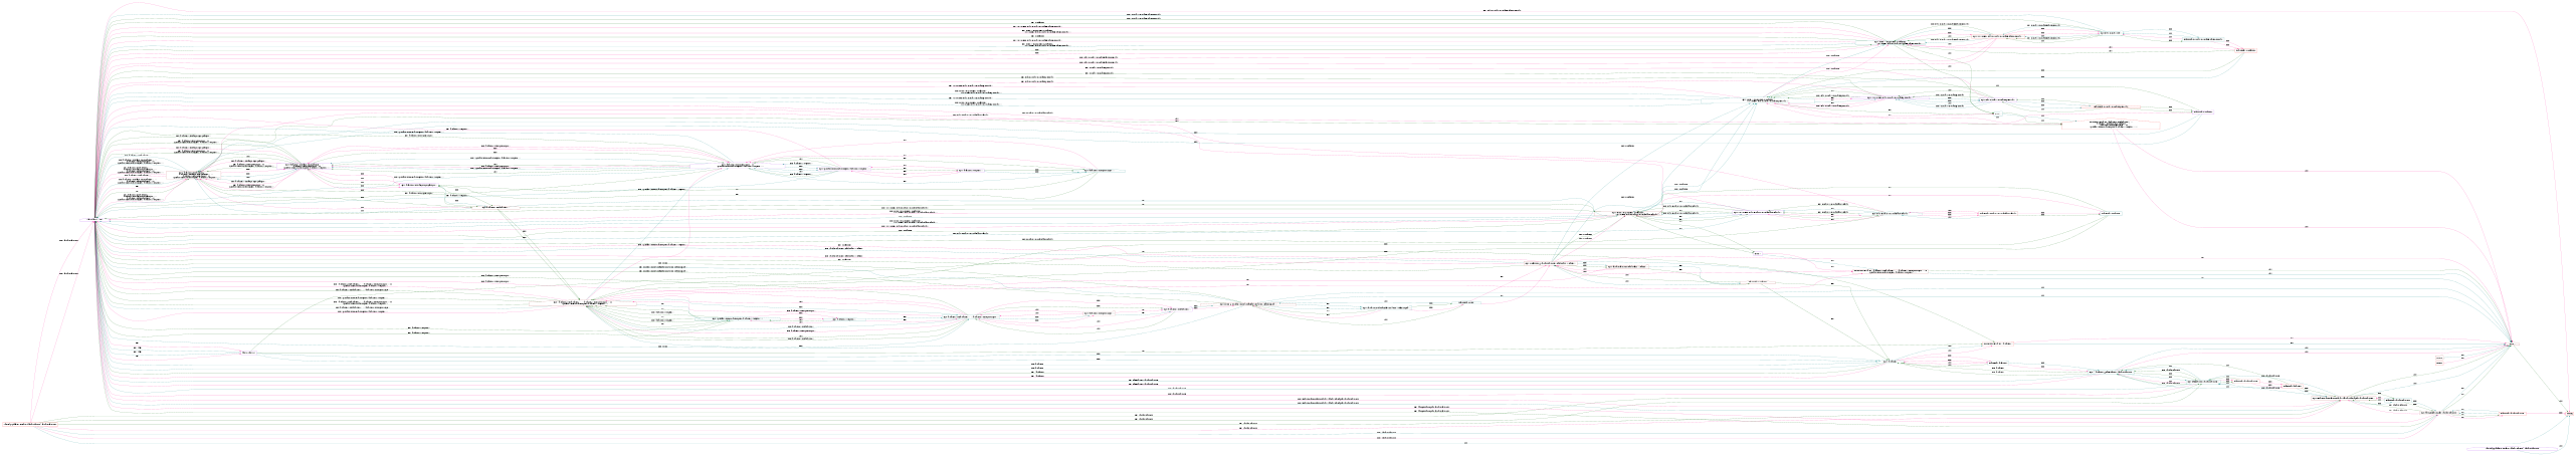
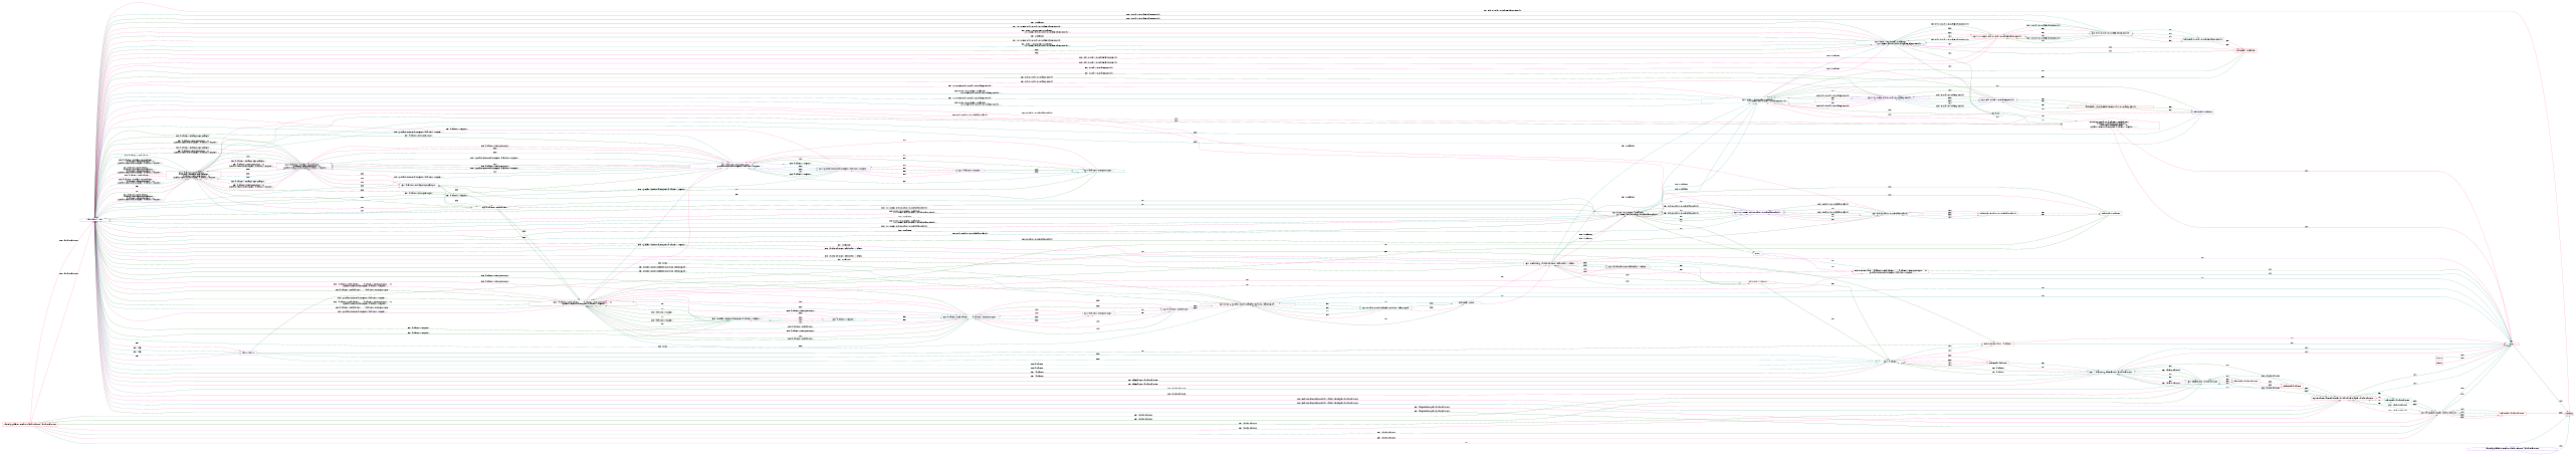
  digraph {
    fontname="DejaVu Sans Mono"
    rankdir=LR
    node [color=teal fontname="DejaVu Sans Mono" shape=folder]
    edge [color=darkgreen fontname="DejaVu Sans Mono"]
    n1 [color=purple label="(MethodReturn,void)" shape=house]
    n2 [color=brown label="(Call,extension->is_extension() ||\n      extension->is_legacy_packaged_app() ||\n      (extension->is_platform_app() &&\n       Manifest::IsComponentLocation(extension->location())))"]
    n3 [label="(Call,policy->GrantOrigin(process_id,\n                        url::Origin(GURL(chrome::kChromeUIExtensionIconURL))))" shape=box]
    n4 [color=purple label="(Return,return;)" shape=box]
    1000106 [color=red shape=box]
    n6 [color=red label="(ControlStructure,if (extension->is_extension() ||\n      extension->is_legacy_packaged_app() ||\n      (extension->is_platform_app() &&\n       Manifest::IsComponentLocation(extension->location()))))" shape=house]
    n7 [color=brown label="(Call,extension->is_extension())" shape=house]
    n8 [color=purple label="(Call,extension->is_legacy_packaged_app() ||\n      (extension->is_platform_app() &&\n       Manifest::IsComponentLocation(extension->location())))"]
    n9 [label="(Block,)"]
    n10 [color=red label="(Call,url::Origin(GURL(chrome::kChromeUIExtensionIconURL)))" shape=box]
    n11 [label="(Call,!extension)" shape=house]
    n12 [color=red label="(ControlStructure,if (!extension))"]
    n13 [color=brown label="(Call,render_view_host->GetProcess()->GetID())"]
    n14 [color=brown label="(Call,process_id = render_view_host->GetProcess()->GetID())"]
    n15 [color=brown label="(Identifier,process_id)" shape=house]
    n16 [color=brown label="(Call,policy->GrantOrigin(process_id,\n                        url::Origin(GURL(content::kChromeUIResourcesURL))))" shape=box]
    n17 [color=brown label="(Block,)" shape=house]
    n18 [label="(Call,policy->GrantOrigin(process_id,\n                        url::Origin(GURL(chrome::kChromeUIFaviconURL))))" shape=house]
    n19 [color=purple label="(Block,)"]
    n20 [color=purple label="(Call,url::Origin(GURL(content::kChromeUIResourcesURL)))"]
    n21 [color=purple label="(Call,url::Origin(GURL(chrome::kChromeUIFaviconURL)))" shape=house]
    n22 [label="(Identifier,extension)"]
-   n23 [label="(Call,render::ChildProcessSecurityPolicy::GetInstance())"]
+   n23 [label="(Call,content::ChildProcessSecurityPolicy::GetInstance())"]
    n24 [color=brown label="(Call,policy = content::ChildProcessSecurityPolicy::GetInstance())" shape=house]
    n25 [label="(Identifier,policy)" shape=house]
    n26 [color=brown label="(ControlStructure,if ((extension->is_extension() || extension->is_platform_app()) &&\n      Manifest::IsComponentLocation(extension->location())))" shape=box]
    n27 [color=brown label="(Call,extension->is_platform_app())"]
    n28 [label="(Call,extension->is_extension() || extension->is_platform_app())" shape=box]
    n29 [color=purple label="(Call,extension->is_extension())"]
    n30 [color=brown label="(Call,(extension->is_extension() || extension->is_platform_app()) &&\n      Manifest::IsComponentLocation(extension->location()))" shape=house]
    n31 [label="(Call,Manifest::IsComponentLocation(extension->location()))" shape=house]
    n32 [color=purple label="(Call,extension->is_platform_app() &&\n       Manifest::IsComponentLocation(extension->location()))" shape=house]
    n33 [label="(Call,extension->location())" shape=house]
    n34 [label="(Call,extension->is_platform_app())" shape=house]
    n35 [color=purple label="(Call,Manifest::IsComponentLocation(extension->location()))"]
    n36 [label="(Identifier,process_id)"]
    n37 [label="(Call,GURL(content::kChromeUIResourcesURL))" shape=house]
    n38 [color=brown label="(Identifier,content::kChromeUIResourcesURL)"]
    n39 [color=red label="(MethodParameterIn,content::RenderViewHost* render_view_host)"]
    n40 [color=brown label="(Call,ReloadIfTerminated(render_view_host))"]
    n41 [color=brown label="(Call,ExtensionWebContentsObserver::RenderViewCreated(render_view_host))"]
    n42 [label="(Call,GetExtension(render_view_host))" shape=box]
    n43 [color=red label="(Identifier,render_view_host)" shape=box]
    n44 [label="(Identifier,render_view_host)"]
    n45 [label="(Call,* extension = GetExtension(render_view_host))"]
    n46 [color=red label="(Identifier,render_view_host)"]
    n47 [color=purple label="(MethodParameterOut,content::RenderViewHost* render_view_host)" shape=house]
    n48 [color=purple label="(Call,extension->is_legacy_packaged_app())"]
    n49 [color=purple label="(Call,extension->location())" shape=box]
    n50 [color=purple label="(Identifier,process_id)"]
    n51 [color=purple label="(Call,GURL(chrome::kChromeUIFaviconURL))"]
-   n52 [color=red label="(Identifier,chrome::kChromeUIFaviconURL)" shape=house]
+   n52 [color=red label="(Identifier,kChromeUIExtensionIconURL::kChromeUIFaviconURL)" shape=house]
    n53 [color=red label="(Identifier,process_id)"]
-   n54 [label="(Call,GURL(chrome::view))"]
+   n54 [label="(Call,GURL(chrome::kChromeUIExtensionIconURL))"]
    n55 [label="(Identifier,chrome::kChromeUIExtensionIconURL)" shape=box]
    n56 [color=red label="(Identifier,extension)" shape=box]
    1000113 [color=brown]
    1000122 [color=red shape=box]
    n1 -> n2 [color=deeppink label="CFG: "]
    n1 -> n2 [label="CFG: "]
    n1 -> n3 [label="CFG: "]
    n1 -> n3 [color=deeppink label="CFG: "]
    n1 -> n4 [color=deeppink label="CFG: "]
    n1 -> n4 [color=deeppink label="CFG: "]
    n1 -> 1000106 [color=deeppink label="DDG: GURL(chrome::kChromeUIExtensionIconURL)"]
    n2 -> n1 [color=deeppink label="DDG: extension->is_extension() ||\n      extension->is_legacy_packaged_app() ||\n      (extension->is_platform_app() &&\n       Manifest::IsComponentLocation(extension->location()))"]
    n2 -> n1 [color=teal label="DDG: extension->is_extension()"]
    n2 -> n1 [color=teal label="DDG: extension->is_legacy_packaged_app() ||\n      (extension->is_platform_app() &&\n       Manifest::IsComponentLocation(extension->location()))"]
    n2 -> n1 [color=deeppink label="DDG: extension->is_extension() ||\n      extension->is_legacy_packaged_app() ||\n      (extension->is_platform_app() &&\n       Manifest::IsComponentLocation(extension->location()))"]
    n2 -> n1 [color=deeppink label="DDG: extension->is_extension()"]
    n2 -> n1 [color=teal label="DDG: extension->is_legacy_packaged_app() ||\n      (extension->is_platform_app() &&\n       Manifest::IsComponentLocation(extension->location()))"]
    n2 -> n6 [color=deeppink label="AST: "]
    n2 -> n6 [label="AST: "]
    n2 -> n7 [label="CFG: "]
    n2 -> n7 [label="CFG: "]
    n2 -> n8 [color=deeppink label="CFG: "]
    n2 -> n8 [color=teal label="CFG: "]
    n3 -> n1 [label="DDG: process_id"]
    n3 -> n1 [color=deeppink label="DDG: url::Origin(GURL(chrome::kChromeUIExtensionIconURL))"]
    n3 -> n1 [color=deeppink label="DDG: policy->GrantOrigin(process_id,\n                        url::Origin(GURL(chrome::kChromeUIExtensionIconURL)))"]
    n3 -> n1 [label="DDG: process_id"]
    n3 -> n1 [color=deeppink label="DDG: url::Origin(GURL(chrome::kChromeUIExtensionIconURL))"]
    n3 -> n1 [color=teal label="DDG: policy->GrantOrigin(process_id,\n                        url::Origin(GURL(chrome::kChromeUIExtensionIconURL)))"]
    n3 -> n9 [label="AST: "]
    n3 -> n9 [label="AST: "]
    n3 -> n10 [color=teal label="CFG: "]
    n3 -> n10 [color=deeppink label="CFG: "]
    n4 -> n1 [color=teal label="DDG: <RET>"]
    n4 -> n1 [color=teal label="DDG: <RET>"]
    n4 -> n11 [color=teal label="CFG: "]
    n4 -> n11 [color=teal label="CFG: "]
    n4 -> n12 [label="AST: "]
    n4 -> n12 [label="AST: "]
    n6 -> n17 [color=deeppink label="AST: "]
    n6 -> n17 [color=deeppink label="AST: "]
    n7 -> n2 [color=deeppink label="AST: "]
    n7 -> n2 [color=teal label="AST: "]
    n7 -> n16 [label="CFG: "]
    n7 -> n16 [color=teal label="CFG: "]
    n7 -> n30 [label="CFG: "]
    n7 -> n30 [label="CFG: "]
    n8 -> n1 [label="DDG: extension->is_platform_app() &&\n       Manifest::IsComponentLocation(extension->location())"]
    n8 -> n1 [color=deeppink label="DDG: extension->is_legacy_packaged_app()"]
    n8 -> n1 [label="DDG: extension->is_platform_app() &&\n       Manifest::IsComponentLocation(extension->location())"]
    n8 -> n1 [label="DDG: extension->is_legacy_packaged_app()"]
    n8 -> n2 [color=teal label="AST: "]
    n8 -> n2 [color=deeppink label="DDG: extension->is_legacy_packaged_app()"]
    n8 -> n2 [color=deeppink label="DDG: extension->is_platform_app() &&\n       Manifest::IsComponentLocation(extension->location())"]
    n8 -> n2 [label="AST: "]
    n8 -> n2 [color=deeppink label="DDG: extension->is_legacy_packaged_app()"]
    n8 -> n2 [label="DDG: extension->is_platform_app() &&\n       Manifest::IsComponentLocation(extension->location())"]
    n8 -> n32 [color=deeppink label="CFG: "]
    n8 -> n32 [label="CFG: "]
    n8 -> n48 [color=deeppink label="CFG: "]
    n8 -> n48 [color=deeppink label="CFG: "]
    n9 -> n6 [label="AST: "]
    n9 -> n6 [color=teal label="AST: "]
    n10 -> n1 [color=deeppink label="DDG: GURL(chrome::kChromeUIExtensionIconURL)"]
    n10 -> n1 [color=deeppink label="DDG: GURL(chrome::kChromeUIExtensionIconURL)"]
    n10 -> n3 [label="AST: "]
    n10 -> n3 [color=teal label="DDG: GURL(chrome::kChromeUIExtensionIconURL)"]
    n10 -> n3 [color=deeppink label="AST: "]
    n10 -> n3 [label="DDG: GURL(chrome::kChromeUIExtensionIconURL)"]
    n10 -> n54 [color=deeppink label="CFG: "]
    n10 -> n54 [color=deeppink label="CFG: "]
    n11 -> n1 [label="DDG: !extension"]
    n11 -> n1 [color=teal label="DDG: extension"]
    n11 -> n1 [color=deeppink label="DDG: !extension"]
    n11 -> n1 [color=teal label="DDG: extension"]
    n11 -> n12 [color=teal label="AST: "]
    n11 -> n12 [color=deeppink label="AST: "]
    n11 -> n22 [color=deeppink label="CFG: "]
    n11 -> n22 [color=deeppink label="CFG: "]
    n12 -> n17 [color=teal label="AST: "]
    n12 -> n17 [color=deeppink label="AST: "]
    n13 -> n14 [color=deeppink label="AST: "]
    n13 -> n14 [color=deeppink label="AST: "]
    n13 -> n15 [color=teal label="CFG: "]
    n13 -> n15 [label="CFG: "]
    n14 -> n1 [color=deeppink label="DDG: render_view_host->GetProcess()->GetID()"]
    n14 -> n1 [color=deeppink label="DDG: process_id"]
    n14 -> n1 [color=teal label="DDG: render_view_host->GetProcess()->GetID()"]
    n14 -> n1 [label="DDG: process_id"]
    n14 -> n13 [color=teal label="CFG: "]
    n14 -> n13 [label="CFG: "]
    n14 -> n16 [label="DDG: process_id"]
    n14 -> n16 [color=deeppink label="DDG: process_id"]
    n14 -> n17 [color=teal label="AST: "]
    n14 -> n17 [color=deeppink label="AST: "]
    n14 -> n18 [color=teal label="DDG: process_id"]
    n14 -> n18 [color=teal label="DDG: process_id"]
    n15 -> n11 [label="CFG: "]
    n15 -> n11 [label="CFG: "]
    n15 -> n14 [label="AST: "]
    n15 -> n14 [color=teal label="AST: "]
    n16 -> n1 [label="DDG: url::Origin(GURL(content::kChromeUIResourcesURL))"]
    n16 -> n1 [color=teal label="DDG: process_id"]
    n16 -> n1 [color=teal label="DDG: policy->GrantOrigin(process_id,\n                        url::Origin(GURL(content::kChromeUIResourcesURL)))"]
    n16 -> n1 [color=deeppink label="DDG: url::Origin(GURL(content::kChromeUIResourcesURL))"]
    n16 -> n1 [label="DDG: process_id"]
    n16 -> n1 [color=deeppink label="DDG: policy->GrantOrigin(process_id,\n                        url::Origin(GURL(content::kChromeUIResourcesURL)))"]
    n16 -> n18 [color=teal label="DDG: process_id"]
    n16 -> n18 [color=teal label="DDG: process_id"]
    n16 -> n19 [label="AST: "]
    n16 -> n19 [label="AST: "]
    n16 -> n20 [color=teal label="CFG: "]
    n16 -> n20 [label="CFG: "]
    n17 -> 1000106 [label="AST: "]
    n18 -> n1 [color=deeppink label="DDG: url::Origin(GURL(chrome::kChromeUIFaviconURL))"]
    n18 -> n1 [color=teal label="DDG: policy->GrantOrigin(process_id,\n                        url::Origin(GURL(chrome::kChromeUIFaviconURL)))"]
    n18 -> n1 [color=teal label="DDG: url::Origin(GURL(chrome::kChromeUIFaviconURL))"]
    n18 -> n1 [color=teal label="DDG: policy->GrantOrigin(process_id,\n                        url::Origin(GURL(chrome::kChromeUIFaviconURL)))"]
    n18 -> n3 [color=teal label="DDG: process_id"]
    n18 -> n3 [color=deeppink label="DDG: process_id"]
    n18 -> n9 [label="AST: "]
    n18 -> n9 [color=deeppink label="AST: "]
    n18 -> n21 [color=deeppink label="CFG: "]
    n18 -> n21 [color=teal label="CFG: "]
    n19 -> n26 [color=teal label="AST: "]
    n19 -> n26 [color=deeppink label="AST: "]
    n20 -> n1 [color=deeppink label="DDG: GURL(content::kChromeUIResourcesURL)"]
    n20 -> n1 [color=teal label="DDG: GURL(content::kChromeUIResourcesURL)"]
    n20 -> n16 [color=teal label="AST: "]
    n20 -> n16 [label="DDG: GURL(content::kChromeUIResourcesURL)"]
    n20 -> n16 [label="AST: "]
    n20 -> n16 [color=teal label="DDG: GURL(content::kChromeUIResourcesURL)"]
    n20 -> n37 [color=deeppink label="CFG: "]
    n20 -> n37 [label="CFG: "]
    n21 -> n1 [label="DDG: GURL(chrome::kChromeUIFaviconURL)"]
    n21 -> n1 [color=deeppink label="DDG: GURL(chrome::kChromeUIFaviconURL)"]
    n21 -> n18 [color=deeppink label="AST: "]
    n21 -> n18 [color=deeppink label="DDG: GURL(chrome::kChromeUIFaviconURL)"]
    n21 -> n18 [label="AST: "]
    n21 -> n18 [label="DDG: GURL(chrome::kChromeUIFaviconURL)"]
    n21 -> n51 [color=teal label="CFG: "]
    n21 -> n51 [color=teal label="CFG: "]
    n22 -> n11 [color=deeppink label="AST: "]
    n22 -> n11 [label="AST: "]
    n22 -> n45 [color=teal label="CFG: "]
    n22 -> n45 [color=deeppink label="CFG: "]
    n23 -> n24 [label="AST: "]
    n23 -> n24 [color=deeppink label="AST: "]
    n23 -> n25 [label="CFG: "]
    n23 -> n25 [color=deeppink label="CFG: "]
    n24 -> n1 [color=teal label="DDG: content::ChildProcessSecurityPolicy::GetInstance()"]
    n24 -> n1 [label="DDG: policy"]
    n24 -> n1 [label="DDG: content::ChildProcessSecurityPolicy::GetInstance()"]
    n24 -> n1 [color=teal label="DDG: policy"]
    n24 -> n17 [color=teal label="AST: "]
    n24 -> n17 [color=teal label="AST: "]
    n24 -> n23 [color=teal label="CFG: "]
    n24 -> n23 [color=teal label="CFG: "]
    n25 -> n14 [color=deeppink label="CFG: "]
    n25 -> n14 [color=deeppink label="CFG: "]
    n25 -> n24 [label="AST: "]
    n25 -> n24 [color=teal label="AST: "]
    n26 -> n17 [label="AST: "]
    n26 -> n17 [color=teal label="AST: "]
    n27 -> n28 [color=deeppink label="AST: "]
    n27 -> n28 [color=deeppink label="AST: "]
    n27 -> n29 [color=teal label="CFG: "]
    n27 -> n29 [color=deeppink label="CFG: "]
    n28 -> n1 [label="DDG: extension->is_platform_app()"]
    n28 -> n1 [color=deeppink label="DDG: extension->is_platform_app()"]
    n28 -> n27 [color=teal label="CFG: "]
    n28 -> n27 [color=deeppink label="CFG: "]
    n28 -> n29 [color=deeppink label="CFG: "]
    n28 -> n29 [label="CFG: "]
    n28 -> n30 [color=deeppink label="AST: "]
    n28 -> n30 [color=teal label="DDG: extension->is_extension()"]
    n28 -> n30 [color=deeppink label="DDG: extension->is_platform_app()"]
    n28 -> n30 [label="AST: "]
    n28 -> n30 [label="DDG: extension->is_extension()"]
    n28 -> n30 [color=deeppink label="DDG: extension->is_platform_app()"]
    n29 -> n24 [color=deeppink label="CFG: "]
    n29 -> n24 [color=teal label="CFG: "]
    n29 -> n28 [color=deeppink label="AST: "]
    n29 -> n28 [label="AST: "]
    n30 -> n1 [label="DDG: extension->is_extension() || extension->is_platform_app()"]
    n30 -> n1 [label="DDG: Manifest::IsComponentLocation(extension->location())"]
    n30 -> n1 [label="DDG: (extension->is_extension() || extension->is_platform_app()) &&\n      Manifest::IsComponentLocation(extension->location())"]
    n30 -> n1 [color=teal label="DDG: extension->is_extension() || extension->is_platform_app()"]
    n30 -> n1 [color=deeppink label="DDG: Manifest::IsComponentLocation(extension->location())"]
    n30 -> n1 [color=deeppink label="DDG: (extension->is_extension() || extension->is_platform_app()) &&\n      Manifest::IsComponentLocation(extension->location())"]
    n30 -> n26 [color=deeppink label="AST: "]
    n30 -> n26 [color=deeppink label="AST: "]
    n30 -> n28 [color=teal label="CFG: "]
    n30 -> n28 [color=teal label="CFG: "]
    n30 -> n31 [label="CFG: "]
    n30 -> n31 [color=teal label="CFG: "]
    n30 -> n32 [color=teal label="DDG: Manifest::IsComponentLocation(extension->location())"]
    n30 -> n32 [color=deeppink label="DDG: Manifest::IsComponentLocation(extension->location())"]
    n31 -> n1 [label="DDG: extension->location()"]
    n31 -> n1 [label="DDG: extension->location()"]
    n31 -> n30 [label="AST: "]
    n31 -> n30 [label="DDG: extension->location()"]
    n31 -> n30 [label="AST: "]
    n31 -> n30 [label="DDG: extension->location()"]
    n31 -> n33 [color=deeppink label="CFG: "]
    n31 -> n33 [color=deeppink label="CFG: "]
    n32 -> n1 [color=teal label="DDG: Manifest::IsComponentLocation(extension->location())"]
    n32 -> n1 [label="DDG: extension->is_platform_app()"]
    n32 -> n1 [color=teal label="DDG: Manifest::IsComponentLocation(extension->location())"]
    n32 -> n1 [label="DDG: extension->is_platform_app()"]
    n32 -> n8 [label="AST: "]
    n32 -> n8 [color=deeppink label="DDG: extension->is_platform_app()"]
    n32 -> n8 [color=teal label="DDG: Manifest::IsComponentLocation(extension->location())"]
    n32 -> n8 [label="AST: "]
    n32 -> n8 [color=deeppink label="DDG: extension->is_platform_app()"]
    n32 -> n8 [color=teal label="DDG: Manifest::IsComponentLocation(extension->location())"]
    n32 -> n34 [label="CFG: "]
    n32 -> n34 [color=teal label="CFG: "]
    n32 -> n35 [color=teal label="CFG: "]
    n32 -> n35 [color=teal label="CFG: "]
    n33 -> n28 [color=teal label="CFG: "]
    n33 -> n28 [color=deeppink label="CFG: "]
    n33 -> n31 [label="AST: "]
    n33 -> n31 [color=deeppink label="AST: "]
    n34 -> n32 [color=deeppink label="AST: "]
    n34 -> n32 [color=deeppink label="AST: "]
    n34 -> n48 [label="CFG: "]
    n34 -> n48 [label="CFG: "]
    n35 -> n1 [color=teal label="DDG: extension->location()"]
    n35 -> n1 [color=deeppink label="DDG: extension->location()"]
    n35 -> n32 [color=teal label="AST: "]
    n35 -> n32 [label="DDG: extension->location()"]
    n35 -> n32 [label="AST: "]
    n35 -> n32 [color=teal label="DDG: extension->location()"]
    n35 -> n49 [label="CFG: "]
    n35 -> n49 [color=deeppink label="CFG: "]
    n36 -> n16 [label="AST: "]
    n36 -> n16 [color=deeppink label="AST: "]
    n36 -> n30 [label="CFG: "]
    n36 -> n30 [label="CFG: "]
    n37 -> n1 [label="DDG: content::kChromeUIResourcesURL"]
    n37 -> n1 [color=deeppink label="DDG: content::kChromeUIResourcesURL"]
    n37 -> n20 [color=deeppink label="AST: "]
    n37 -> n20 [label="DDG: content::kChromeUIResourcesURL"]
    n37 -> n20 [color=teal label="AST: "]
    n37 -> n20 [label="DDG: content::kChromeUIResourcesURL"]
    n37 -> n38 [color=deeppink label="CFG: "]
    n37 -> n38 [color=deeppink label="CFG: "]
    n38 -> n36 [label="CFG: "]
    n38 -> n36 [color=deeppink label="CFG: "]
    n38 -> n37 [color=teal label="AST: "]
    n38 -> n37 [color=deeppink label="AST: "]
    n39 -> n1 [color=deeppink label="DDG: render_view_host"]
    n39 -> n1 [color=deeppink label="DDG: render_view_host"]
    n39 -> 1000106 [color=teal label="AST: "]
    n39 -> n40 [color=teal label="DDG: render_view_host"]
    n39 -> n40 [color=deeppink label="DDG: render_view_host"]
    n39 -> n41 [label="DDG: render_view_host"]
    n39 -> n41 [color=deeppink label="DDG: render_view_host"]
    n39 -> n42 [label="DDG: render_view_host"]
    n39 -> n42 [label="DDG: render_view_host"]
    n40 -> n1 [label="DDG: ReloadIfTerminated(render_view_host)"]
    n40 -> n1 [color=deeppink label="DDG: ReloadIfTerminated(render_view_host)"]
    n40 -> n17 [color=teal label="AST: "]
    n40 -> n17 [label="AST: "]
    n40 -> n41 [label="DDG: render_view_host"]
    n40 -> n41 [color=deeppink label="DDG: render_view_host"]
    n40 -> n43 [label="CFG: "]
    n40 -> n43 [color=deeppink label="CFG: "]
    n41 -> n1 [color=deeppink label="DDG: ExtensionWebContentsObserver::RenderViewCreated(render_view_host)"]
    n41 -> n1 [color=teal label="DDG: ExtensionWebContentsObserver::RenderViewCreated(render_view_host)"]
    n41 -> n17 [label="AST: "]
    n41 -> n17 [color=teal label="AST: "]
    n41 -> n42 [color=teal label="DDG: render_view_host"]
    n41 -> n42 [color=teal label="DDG: render_view_host"]
    n41 -> n44 [color=teal label="CFG: "]
    n41 -> n44 [label="CFG: "]
    n42 -> n1 [color=teal label="DDG: render_view_host"]
    n42 -> n1 [color=deeppink label="DDG: render_view_host"]
    n42 -> n45 [color=deeppink label="AST: "]
    n42 -> n45 [label="DDG: render_view_host"]
    n42 -> n45 [color=teal label="AST: "]
    n42 -> n45 [label="DDG: render_view_host"]
    n42 -> n46 [color=deeppink label="CFG: "]
    n42 -> n46 [label="CFG: "]
    n43 -> 1000106 [color=deeppink label="CFG: "]
    n43 -> n40 [color=teal label="AST: "]
    n43 -> n40 [color=teal label="AST: "]
    n44 -> n40 [label="CFG: "]
    n44 -> n40 [color=teal label="CFG: "]
    n44 -> n41 [color=deeppink label="AST: "]
    n44 -> n41 [label="AST: "]
    n45 -> n1 [color=teal label="DDG: GetExtension(render_view_host)"]
    n45 -> n1 [color=deeppink label="DDG: GetExtension(render_view_host)"]
    n45 -> n11 [label="DDG: extension"]
    n45 -> n11 [label="DDG: extension"]
    n45 -> n17 [color=teal label="AST: "]
    n45 -> n17 [color=deeppink label="AST: "]
    n45 -> n42 [color=teal label="CFG: "]
    n45 -> n42 [label="CFG: "]
    n46 -> n42 [color=teal label="AST: "]
    n46 -> n42 [label="AST: "]
    n46 -> n56 [color=deeppink label="CFG: "]
    n46 -> n56 [color=deeppink label="CFG: "]
    n47 -> 1000106 [color=teal label="AST: "]
    n48 -> n7 [label="CFG: "]
    n48 -> n7 [color=teal label="CFG: "]
    n48 -> n8 [color=deeppink label="AST: "]
    n48 -> n8 [label="AST: "]
    n49 -> n34 [color=teal label="CFG: "]
    n49 -> n34 [label="CFG: "]
    n49 -> n35 [color=deeppink label="AST: "]
    n49 -> n35 [color=deeppink label="AST: "]
    n50 -> n2 [color=teal label="CFG: "]
    n50 -> n2 [color=teal label="CFG: "]
    n50 -> n18 [color=deeppink label="AST: "]
    n50 -> n18 [label="AST: "]
    n51 -> n1 [label="DDG: chrome::kChromeUIFaviconURL"]
    n51 -> n1 [color=deeppink label="DDG: chrome::kChromeUIFaviconURL"]
    n51 -> n21 [color=teal label="AST: "]
    n51 -> n21 [color=teal label="DDG: chrome::kChromeUIFaviconURL"]
    n51 -> n21 [label="AST: "]
    n51 -> n21 [label="DDG: chrome::kChromeUIFaviconURL"]
    n51 -> n52 [color=teal label="CFG: "]
    n51 -> n52 [color=teal label="CFG: "]
    n52 -> n50 [label="CFG: "]
    n52 -> n50 [label="CFG: "]
    n52 -> n51 [label="AST: "]
    n52 -> n51 [label="AST: "]
    n53 -> n3 [color=deeppink label="AST: "]
    n53 -> n3 [label="AST: "]
    n53 -> n18 [label="CFG: "]
    n53 -> n18 [color=teal label="CFG: "]
    n54 -> n1 [color=teal label="DDG: chrome::kChromeUIExtensionIconURL"]
    n54 -> n1 [label="DDG: chrome::kChromeUIExtensionIconURL"]
    n54 -> n10 [color=teal label="AST: "]
    n54 -> n10 [label="DDG: chrome::kChromeUIExtensionIconURL"]
    n54 -> n10 [label="AST: "]
    n54 -> n10 [color=teal label="DDG: chrome::kChromeUIExtensionIconURL"]
    n54 -> n55 [label="CFG: "]
    n54 -> n55 [color=teal label="CFG: "]
    n55 -> n53 [color=deeppink label="CFG: "]
    n55 -> n53 [color=deeppink label="CFG: "]
    n55 -> n54 [color=teal label="AST: "]
    n55 -> n54 [color=deeppink label="AST: "]
    n56 -> n41 [color=teal label="CFG: "]
    n56 -> n41 [label="CFG: "]
    n56 -> n45 [color=teal label="AST: "]
    n56 -> n45 [label="AST: "]
    1000113 -> n17 [color=teal label="AST: "]
    1000122 -> n17 [color=deeppink label="AST: "]
  }
